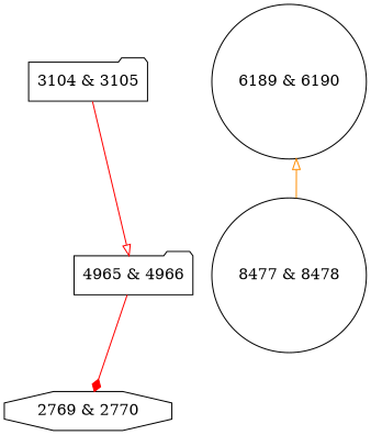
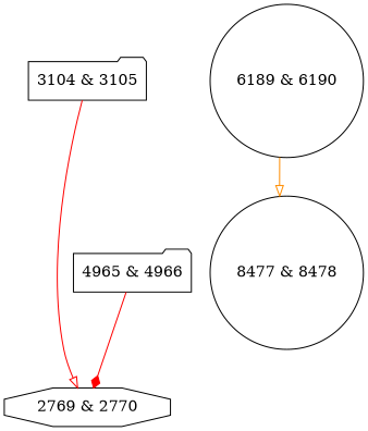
  digraph {
    node [shape=folder]
    edge [arrowhead=onormal color=red]
    n1 [label="2769 & 2770" shape=octagon]
    n2 [label="4965 & 4966"]
    n3 [label="3104 & 3105"]
    n4 [label="6189 & 6190" shape=circle]
    n5 [label="8477 & 8478" shape=circle]
    n2 -> n1 [arrowhead=diamond]
-   n3 -> n2
-   n5 -> n4 [color=darkorange]
+   n3 -> n1
+   n4 -> n5 [color=darkorange]
  }
